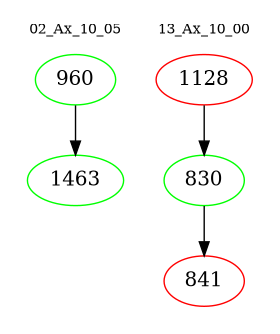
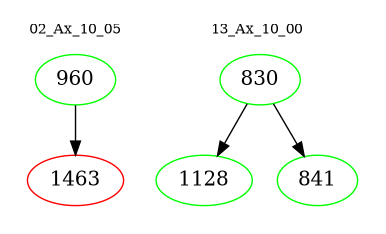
  digraph {
    node [color=green]
    edge [color=black]
    n1 [label=960]
-   n2 [label=1463]
+   n2 [color=red label=1463]
    n3 [label=830]
-   n4 [color=red label=1128]
-   n5 [color=red label=841]
+   n4 [label=1128]
+   n5 [label=841]
    subgraph cluster_1 {
      color=white
      fontsize=10
      label="02_Ax_10_05"
      n1
      n2
    }
    subgraph cluster_2 {
      color=white
      fontsize=10
      label="13_Ax_10_00"
      n3
      n4
      n5
    }
    n1 -> n2
-   n4 -> n3
+   n3 -> n4
    n3 -> n5
  }
